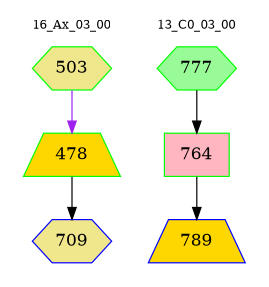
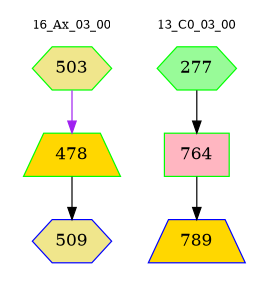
  digraph {
    node [color=green fillcolor=khaki shape=hexagon style=filled]
    edge [color=black]
    n1 [label=503]
    n2 [fillcolor=gold label=478 shape=trapezium]
-   n3 [color=blue label=709]
-   n4 [fillcolor=palegreen label=777]
+   n3 [color=blue label=509]
+   n4 [fillcolor=palegreen label=277]
    n5 [fillcolor=lightpink label=764 shape=box]
    n6 [color=blue fillcolor=gold label=789 shape=trapezium]
    subgraph cluster_1 {
      color=white
      fontsize=10
      label="16_Ax_03_00"
      n1
      n2
      n3
    }
    subgraph cluster_2 {
      color=white
      fontsize=10
      label="13_C0_03_00"
      n4
      n5
      n6
    }
    n1 -> n2 [color=purple]
    n2 -> n3
    n4 -> n5
    n5 -> n6
  }
